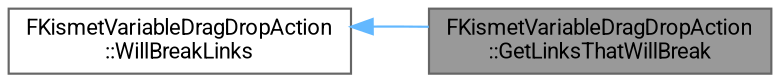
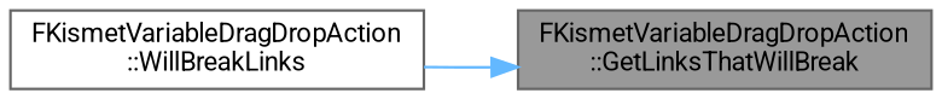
  digraph {
    rankdir=RL
    fontname=Roboto
    node [fontname=Roboto fontsize=10 shape=box style=filled]
    n1 [color=gray40 fillcolor=grey60 fontcolor=black height=0.2 label="FKismetVariableDragDropAction\l::GetLinksThatWillBreak" width=0.4]
    n2 [color=grey40 fillcolor=white height=0.2 label="FKismetVariableDragDropAction\l::WillBreakLinks" width=0.4]
-   n2 -> n1 [color=steelblue1 dir=back fontname=Roboto fontsize=10 labelfontname=Helvetica labelfontsize=10 style=solid]
+   n1 -> n2 [color=steelblue1 dir=back fontname=Roboto fontsize=10 labelfontname=Helvetica labelfontsize=10 style=solid]
  }
